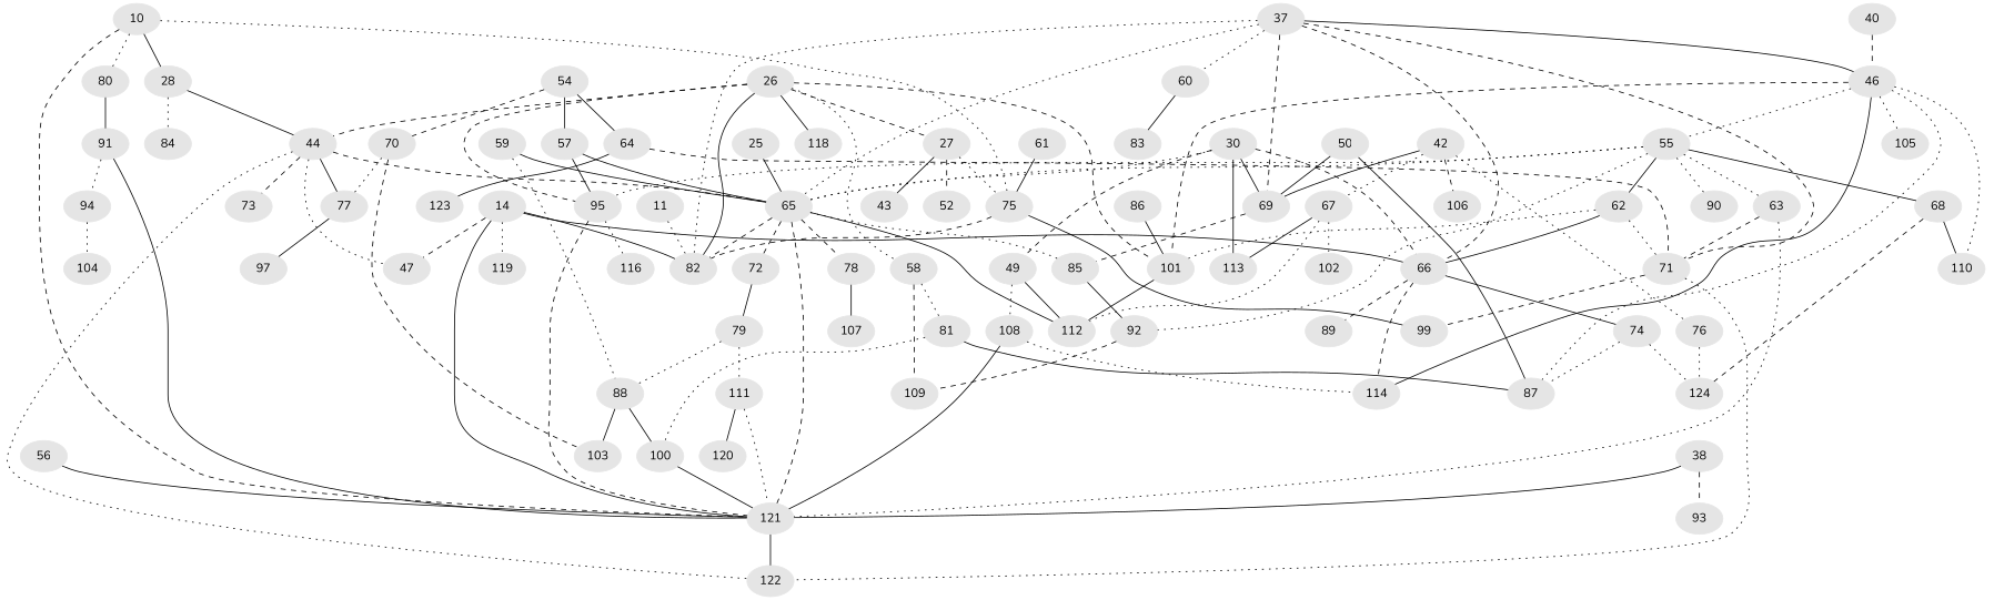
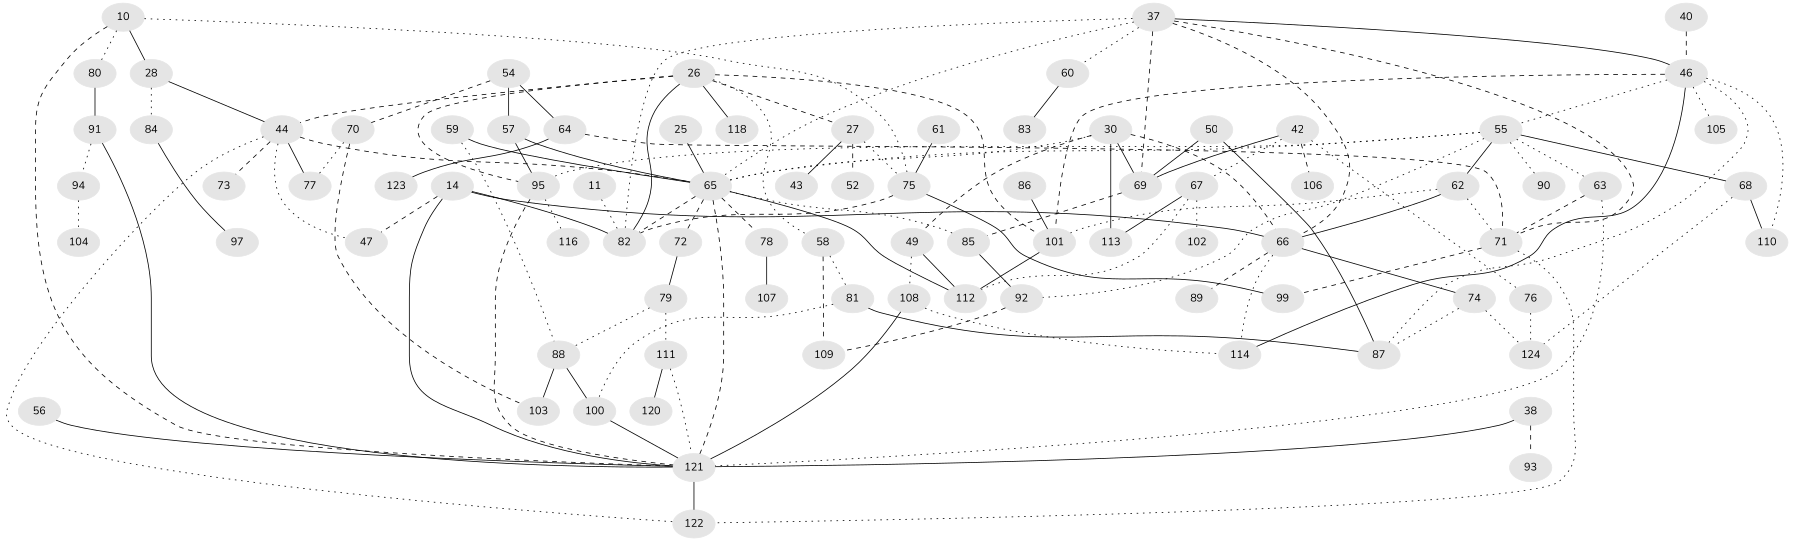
  graph {
    fontname=Nunito
    node [color=gray90 fontname=Nunito style=filled]
    edge [fontname=Nunito style=solid]
    10 [super="+1"]
    28
    75 [super="+8"]
    80
    121 [super="+96+22+98+3+117"]
    44
    84
    82 [super="+5"]
    99
    91
    122 [super="+34"]
    11
    14 [super="+4"]
    47 [super="+19"]
    66 [super="+23"]
-   119
    114
    74 [super="+36"]
    89
    65 [super="+17+18+45+32"]
    112
    72
    78
    85
    25
    94
    26 [super="+7"]
    27
    58
    95 [super="+6"]
    101 [super="+29"]
    118
    43
    52
    73
    77
    81
    109
    116
    30
    49
    69 [super="+41"]
    113
    108 [super="+48+53"]
    37 [super="+16"]
    46 [super="+35"]
    60
    71 [super="+33"]
    55
    87
    105
    110
    83
    38
    93
    40
    42
    67
    76
    106
    102
    124
    97
    62
    63
    68
    90
    92
    50
    57 [super="+31"]
    54
    64 [super="+39"]
    70
    123
    103
    56
    100
    59
    88
    61
    79
    107
    111
    120
    86
    104
    10 -- 28 [weight=2]
    10 -- 75 [style=dotted]
    10 -- 80 [style=dotted]
    10 -- 121 [style=dashed weight=2]
    28 -- 44
    28 -- 84 [style=dotted]
    75 -- 82 [style=dashed]
    75 -- 99
    80 -- 91
    121 -- 122
    44 -- 122 [style=dotted]
    44 -- 47 [style=dotted]
    44 -- 65 [style=dashed]
    44 -- 73 [style=dashed]
    44 -- 77
    91 -- 121
    91 -- 94 [style=dotted]
    11 -- 82 [style=dotted]
    14 -- 121 [weight=2]
    14 -- 82 [weight=2]
    14 -- 47 [style=dashed]
    14 -- 66
-   14 -- 119 [style=dotted]
-   66 -- 114 [style=dashed]
+   66 -- 114 [style=dotted]
    66 -- 74
    66 -- 89 [style=dashed]
    74 -- 87 [style=dotted]
    74 -- 124 [style=dotted]
    65 -- 121 [style=dashed weight=3]
    65 -- 82 [style=dashed]
    65 -- 112
    65 -- 72 [style=dashed]
    65 -- 78 [style=dashed]
    65 -- 85 [style=dotted]
    72 -- 79
    78 -- 107
    85 -- 92
    25 -- 65
    94 -- 104 [style=dotted]
    26 -- 44 [style=dashed weight=2]
    26 -- 82
    26 -- 27 [style=dashed]
    26 -- 58 [style=dotted]
    26 -- 95 [style=dashed]
    26 -- 101 [style=dashed]
    26 -- 118
    27 -- 75 [style=dotted]
    27 -- 43
    27 -- 52 [style=dashed]
    58 -- 81 [style=dotted]
    58 -- 109 [style=dashed]
    95 -- 121 [style=dashed]
    95 -- 116 [style=dotted]
    101 -- 112
-   77 -- 97
+   84 -- 97
    81 -- 87
    81 -- 100 [style=dotted]
    30 -- 66 [style=dashed]
    30 -- 65 [style=dotted]
    30 -- 49 [style=dashed]
    30 -- 69
    30 -- 113
    49 -- 112
    49 -- 108 [style=dotted]
    69 -- 85 [style=dashed]
    108 -- 121 [weight=3]
    108 -- 114 [style=dotted]
    37 -- 82 [style=dotted]
    37 -- 66 [style=dashed weight=2]
    37 -- 65 [style=dotted weight=2]
    37 -- 69 [style=dashed]
    37 -- 46
    37 -- 60 [style=dotted]
    37 -- 71 [style=dashed]
    46 -- 114
    46 -- 101 [style=dashed]
    46 -- 55 [style=dotted]
    46 -- 87 [style=dotted]
    46 -- 105 [style=dotted]
    46 -- 110 [style=dotted]
    60 -- 83
    71 -- 99 [style=dashed]
    71 -- 122 [style=dotted]
    55 -- 65 [style=dotted]
    55 -- 95 [style=dotted]
    55 -- 62
    55 -- 63 [style=dotted]
    55 -- 68
    55 -- 90 [style=dotted]
    55 -- 92 [style=dotted]
    38 -- 121
    38 -- 93 [style=dashed]
    40 -- 46 [style=dashed]
    42 -- 69
    42 -- 67 [style=dotted]
    42 -- 76 [style=dotted]
    42 -- 106 [style=dashed]
    67 -- 112 [style=dotted]
    67 -- 113
    67 -- 102 [style=dotted]
    76 -- 124 [style=dotted]
    62 -- 66
    62 -- 101 [style=dotted]
    62 -- 71 [style=dotted]
    63 -- 121 [style=dotted]
    63 -- 71 [style=dashed]
    68 -- 110
-   68 -- 124 [style=dashed]
+   68 -- 124 [style=dotted]
    92 -- 109 [style=dashed]
    50 -- 69
    50 -- 87
    57 -- 65
    57 -- 95
    54 -- 57
    54 -- 64
    54 -- 70 [style=dashed]
    64 -- 71 [style=dashed]
    64 -- 123
    70 -- 77 [style=dotted]
    70 -- 103 [style=dashed]
    56 -- 121
    100 -- 121
    59 -- 65
    59 -- 88 [style=dotted]
    88 -- 103
    88 -- 100
    61 -- 75
    79 -- 88 [style=dotted]
    79 -- 111 [style=dotted]
    111 -- 121 [style=dotted]
    111 -- 120
    86 -- 101
  }
